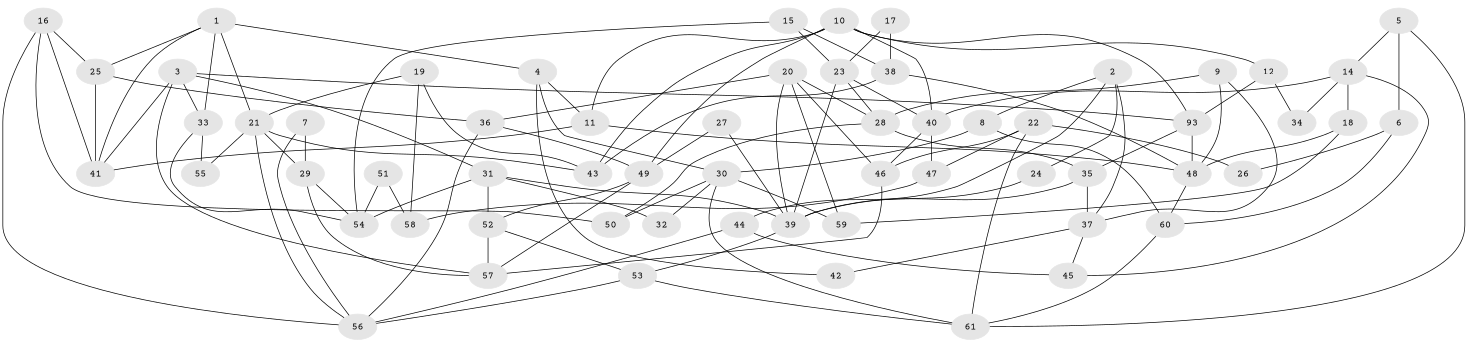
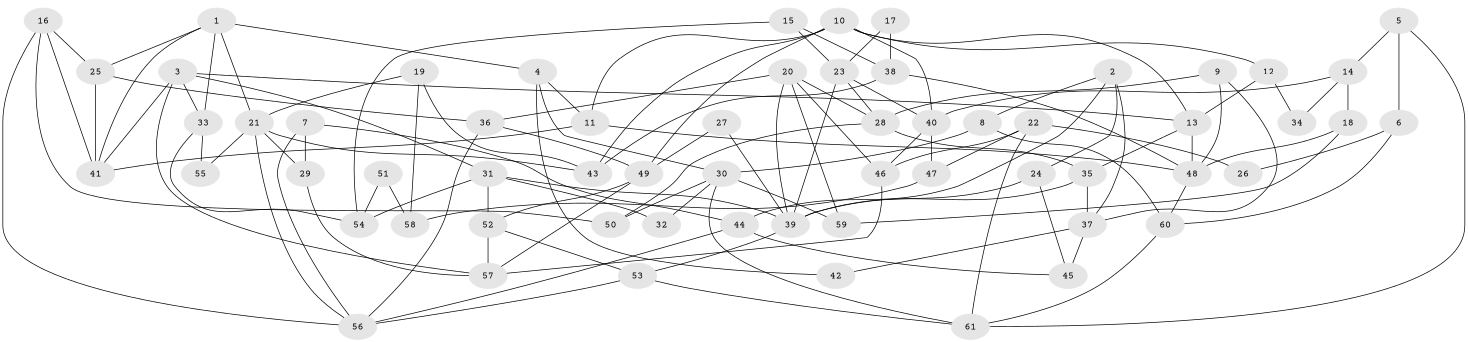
  graph {
    fontname="Courier Prime"
    node [color=gray90 fontname="Courier Prime" style=filled]
    edge [fontname="Courier Prime"]
    1
    4
    21
    25
    33
    41
    11
    30
    42
    29
    56
    43
    55
    36
    54
    2
    8
    24
    37
    44
    60
    39
    45
    3
-   13 [label=93]
+   13
    31
    57
    48
    35
    32
    52
    61
    50
    59
    5
    6
    14
    26
    40
    34
    18
    7
    9
    28
    10
    12
    49
    46
    47
    15
    23
    38
    16
    17
    19
    58
    20
    53
    22
    27
    51
    1 -- 4
    1 -- 21
    1 -- 25
    1 -- 33
    1 -- 41
    4 -- 11
    4 -- 30
    4 -- 42
    21 -- 29
    21 -- 56
    21 -- 43
    21 -- 55
    25 -- 41
    25 -- 36
    33 -- 55
    33 -- 54
    11 -- 41
    11 -- 48
    30 -- 32
    30 -- 61
    30 -- 50
    30 -- 59
-   29 -- 54
    29 -- 57
    36 -- 56
    36 -- 49
    2 -- 8
    2 -- 24
    2 -- 37
    2 -- 44
    8 -- 30
    8 -- 60
    24 -- 39
    37 -- 42
    37 -- 45
    44 -- 56
    44 -- 45
    60 -- 61
    39 -- 53
    3 -- 33
    3 -- 41
    3 -- 13
    3 -- 31
    3 -- 57
    13 -- 48
    13 -- 35
    31 -- 54
    31 -- 39
    31 -- 32
    31 -- 52
    48 -- 60
    35 -- 37
    35 -- 39
    52 -- 57
    52 -- 53
    5 -- 61
    5 -- 6
    5 -- 14
    6 -- 60
    6 -- 26
-   14 -- 45
+   24 -- 45
    14 -- 40
    14 -- 34
    14 -- 18
    40 -- 46
    40 -- 47
    18 -- 48
    18 -- 59
    7 -- 29
    7 -- 56
+   7 -- 44
    9 -- 37
    9 -- 48
    9 -- 28
    28 -- 35
    28 -- 50
    10 -- 11
    10 -- 43
    10 -- 13
    10 -- 40
    10 -- 12
    10 -- 49
    12 -- 13
    12 -- 34
    49 -- 57
    49 -- 52
    46 -- 57
    47 -- 58
    15 -- 54
    15 -- 23
    15 -- 38
    23 -- 39
    23 -- 40
    23 -- 28
    38 -- 43
    38 -- 48
    16 -- 25
    16 -- 41
    16 -- 56
    16 -- 50
    17 -- 23
    17 -- 38
    19 -- 21
    19 -- 43
    19 -- 58
    20 -- 36
    20 -- 39
    20 -- 59
    20 -- 28
    20 -- 46
    53 -- 56
    53 -- 61
    22 -- 61
    22 -- 26
    22 -- 46
    22 -- 47
    27 -- 39
    27 -- 49
    51 -- 54
    51 -- 58
  }
